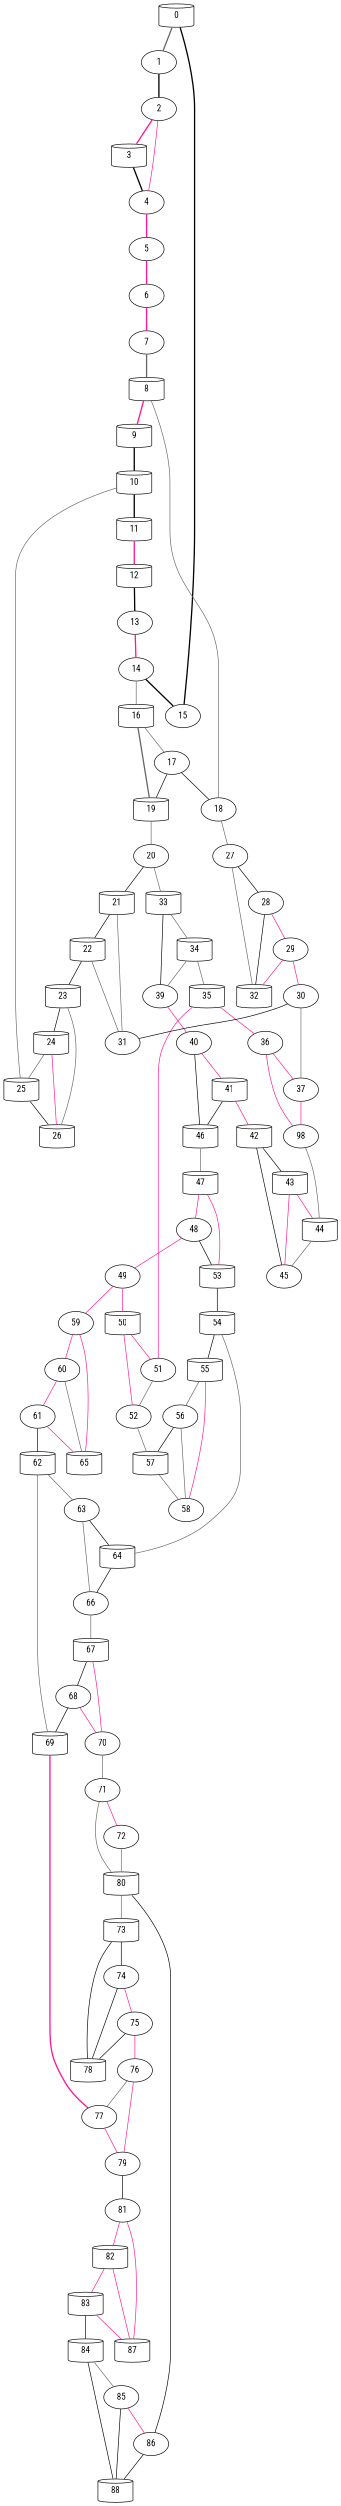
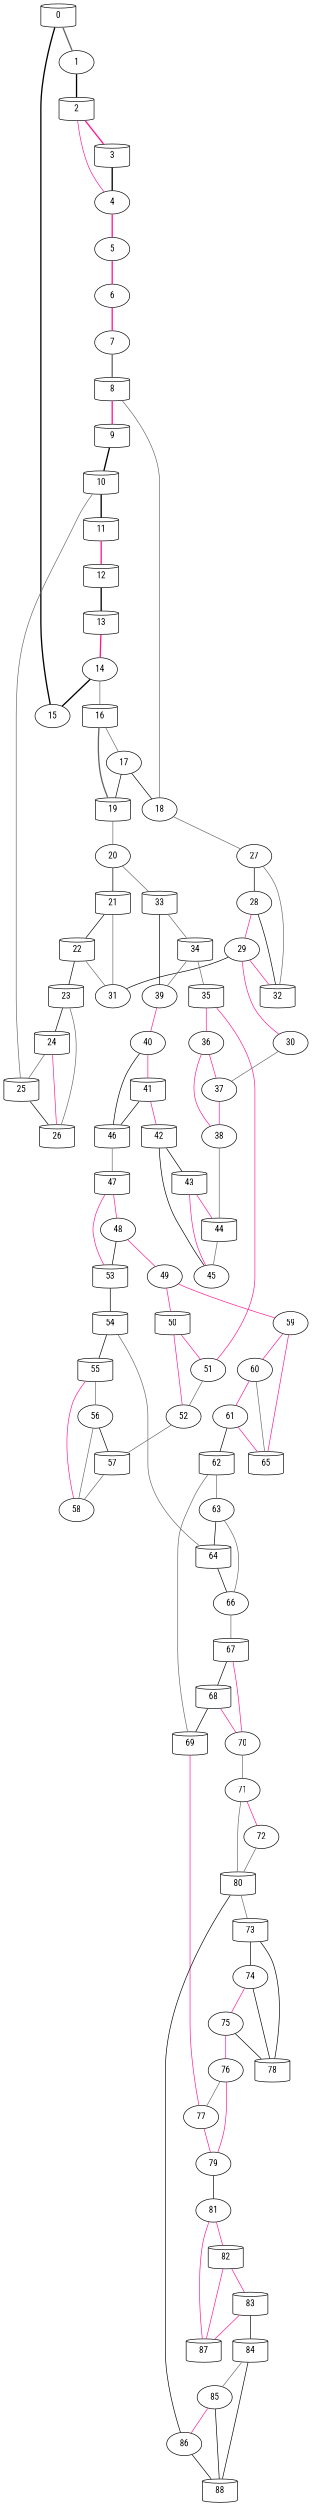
  graph {
    fontname="Roboto Condensed"
    node [fontname="Roboto Condensed" shape=cylinder]
    edge [color=deeppink fontname="Roboto Condensed"]
    1 [shape=ellipse]
    0
    15 [shape=ellipse]
-   2 [shape=ellipse]
+   2
    3
    4 [shape=ellipse]
    5 [shape=ellipse]
    6 [shape=ellipse]
    7 [shape=ellipse]
    8
    9
    18 [shape=ellipse]
    10
    27 [shape=ellipse]
    11
    25
    28 [shape=ellipse]
    32
    12
    26
-   13 [shape=ellipse]
+   13
    14 [shape=ellipse]
    16
    17 [shape=ellipse]
    19
    20 [shape=ellipse]
    21
    33
    29 [shape=ellipse]
    22
    31 [shape=ellipse]
    34
    39 [shape=ellipse]
    23
    35
    40 [shape=ellipse]
    24
    30 [shape=ellipse]
    37 [shape=ellipse]
-   38 [shape=ellipse label=98]
+   38 [shape=ellipse]
    44
    36 [shape=ellipse]
    51 [shape=ellipse]
    41
    46
    52 [shape=ellipse]
    57
    45 [shape=ellipse]
    42
    47
    43
    48 [shape=ellipse]
    53
    49 [shape=ellipse]
    54
    50
    59 [shape=ellipse]
    55
    64
    60 [shape=ellipse]
    65
    61 [shape=ellipse]
    58 [shape=ellipse]
    56 [shape=ellipse]
    66 [shape=ellipse]
    67
    62
    63 [shape=ellipse]
    69
    77 [shape=ellipse]
    79 [shape=ellipse]
-   68 [shape=ellipse]
+   68
    70 [shape=ellipse]
    71 [shape=ellipse]
    72 [shape=ellipse]
    80
    81 [shape=ellipse]
    73
    86 [shape=ellipse]
    74 [shape=ellipse]
    78
    88
    75 [shape=ellipse]
    76 [shape=ellipse]
    82
    87
    83
    84
    85 [shape=ellipse]
    1 -- 2 [color=black style=bold]
    0 -- 1 [color=gray40 style=bold]
    0 -- 15 [color=black style=bold]
    2 -- 3 [style=bold]
    2 -- 4
    3 -- 4 [color=black style=bold]
    4 -- 5 [style=bold]
    5 -- 6 [style=bold]
    6 -- 7 [style=bold]
    7 -- 8 [color=gray40 style=bold]
    8 -- 9 [style=bold]
    8 -- 18 [color=gray40]
    9 -- 10 [color=black style=bold]
    18 -- 27 [color=gray40]
    10 -- 11 [color=black style=bold]
    10 -- 25 [color=gray40]
    27 -- 28 [color=black]
    27 -- 32 [color=gray40]
    11 -- 12 [style=bold]
    25 -- 26 [color=black]
    28 -- 32 [color=black]
    28 -- 29
    12 -- 13 [color=black style=bold]
    13 -- 14 [style=bold]
    14 -- 15 [color=black style=bold]
    14 -- 16 [color=gray40]
    16 -- 17 [color=gray40]
    16 -- 19 [color=gray40 style=bold]
    17 -- 18 [color=black]
    17 -- 19 [color=black]
    19 -- 20 [color=gray40]
    20 -- 21 [color=black]
    20 -- 33 [color=gray40]
    21 -- 22 [color=black]
    21 -- 31 [color=gray40]
    33 -- 34 [color=gray40]
    33 -- 39 [color=black]
    29 -- 32
    29 -- 30
    22 -- 31 [color=gray40]
    22 -- 23 [color=black]
    34 -- 39 [color=gray40]
    34 -- 35 [color=gray40]
    39 -- 40
    23 -- 26 [color=gray40]
    23 -- 24 [color=black]
    35 -- 36
    35 -- 51
    40 -- 41
    40 -- 46 [color=black]
    24 -- 25 [color=gray40]
    24 -- 26
-   30 -- 31 [color=black]
+   29 -- 31 [color=black]
    30 -- 37 [color=gray40]
    37 -- 38
    38 -- 44 [color=gray40]
    44 -- 45 [color=gray40]
    36 -- 37
    36 -- 38
    51 -- 52 [color=gray40]
    41 -- 46 [color=black]
    41 -- 42
    46 -- 47 [color=gray40]
    52 -- 57 [color=gray40]
    57 -- 58 [color=gray40]
    42 -- 45 [color=black]
    42 -- 43 [color=black]
    47 -- 48
    47 -- 53
    43 -- 44
    43 -- 45
    48 -- 53 [color=black]
    48 -- 49
    53 -- 54 [color=black]
    49 -- 50
    49 -- 59
    54 -- 55 [color=black]
    54 -- 64 [color=gray40]
    50 -- 51
    50 -- 52
    59 -- 60
    59 -- 65
    55 -- 58
    55 -- 56 [color=gray40]
    64 -- 66 [color=black]
    60 -- 65 [color=gray40]
    60 -- 61
    61 -- 65
    61 -- 62 [color=black]
    56 -- 57 [color=black]
    56 -- 58 [color=gray40]
    66 -- 67 [color=gray40]
    67 -- 68 [color=black]
    67 -- 70
    62 -- 63 [color=gray40]
    62 -- 69 [color=gray40]
    63 -- 64 [color=black]
    63 -- 66 [color=gray40]
-   69 -- 77 [style=bold]
+   69 -- 77
    77 -- 79
    79 -- 81 [color=black]
    68 -- 69 [color=black]
    68 -- 70
    70 -- 71 [color=gray40]
    71 -- 72
    71 -- 80 [color=gray40]
    72 -- 80 [color=gray40]
    80 -- 73 [color=gray40]
    80 -- 86 [color=black]
    81 -- 82
    81 -- 87
    73 -- 74 [color=black]
    73 -- 78 [color=black]
    86 -- 88 [color=black]
    74 -- 78 [color=black]
    74 -- 75
    75 -- 78 [color=black]
    75 -- 76
    76 -- 77 [color=gray40]
    76 -- 79
    82 -- 87
    82 -- 83
    83 -- 87
    83 -- 84 [color=black]
    84 -- 88 [color=black]
    84 -- 85 [color=gray40]
    85 -- 86
    85 -- 88 [color=black]
  }
